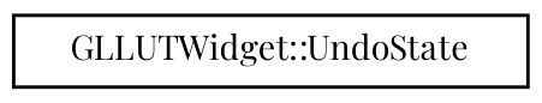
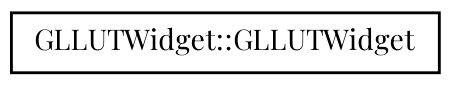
  digraph {
    rankdir=TB
    fontname="Playfair Display"
-   n1 [color=black fillcolor=white fontname="Playfair Display" fontsize=10 height=0.2 label="GLLUTWidget::UndoState" shape=record style=filled width=0.4]
+   n1 [color=black fillcolor=white fontname="Playfair Display" fontsize=10 height=0.2 label="GLLUTWidget::GLLUTWidget" shape=record style=filled width=0.4]
  }
